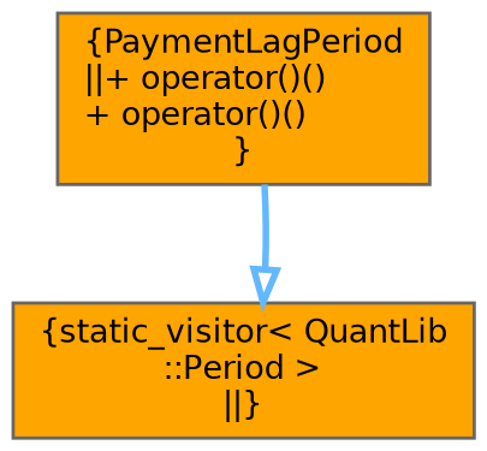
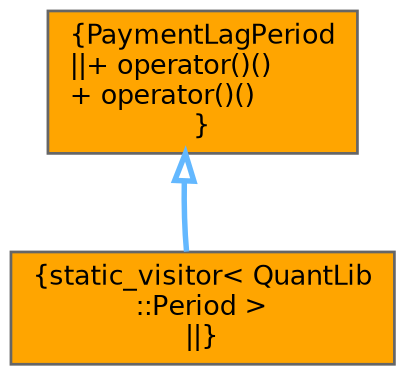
  digraph {
    node [color=gray40 fillcolor=orange fontname=Helvetica fontsize=10 shape=box style=filled]
    n1 [fontcolor=black height=0.2 label="{PaymentLagPeriod\n||+ operator()()\l+ operator()()\l}" width=0.4]
    n2 [height=0.2 label="{static_visitor\< QuantLib\l::Period \>\n||}" width=0.4]
-   n2 -> n1 [arrowtail=onormal color=steelblue1 dir=back fontname=Helvetica fontsize=10 labelfontname=Helvetica labelfontsize=10 style=bold]
+   n1 -> n2 [arrowtail=onormal color=steelblue1 dir=back fontname=Helvetica fontsize=10 labelfontname=Helvetica labelfontsize=10 style=bold]
  }
